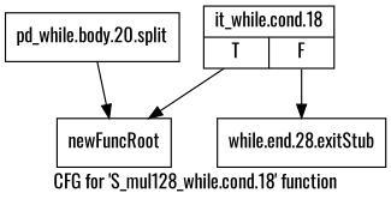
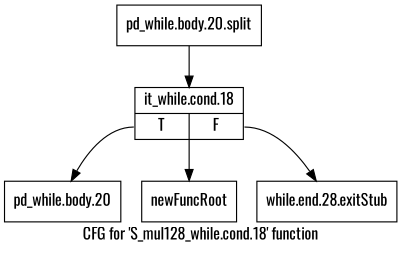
  digraph {
    fontname=Oswald
    label="CFG for 'S_mul128_while.cond.18' function"
    node [fontname=Oswald shape=record]
    edge [fontname=Oswald]
    n1 [label="{newFuncRoot}"]
    n2 [label="{it_while.cond.18|{<s0>T|<s1>F}}"]
    n3 [label="{while.end.28.exitStub}"]
+   n4 [label="{pd_while.body.20}"]
    n5 [label="{pd_while.body.20.split}"]
    n2 -> n1
    n2 -> n3 [tailport=s1]
-   n5 -> n1
+   n2 -> n4 [tailport=s0]
+   n5 -> n2
  }
